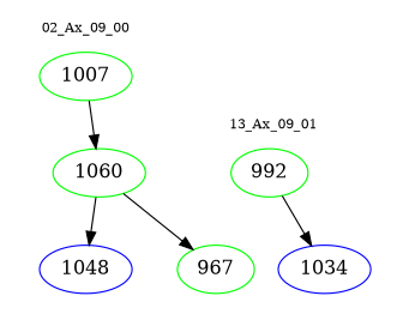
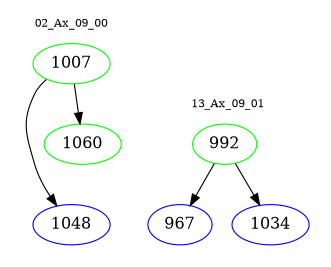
  digraph {
    node [color=green]
    edge [color=black]
    n1 [label=1007]
    n2 [color=blue label=1048]
    n3 [label=1060]
    n4 [label=992]
-   n5 [label=967]
+   n5 [color=blue label=967]
    n6 [color=blue label=1034]
    subgraph cluster_1 {
      color=white
      fontsize=10
      label="02_Ax_09_00"
      n1
      n2
      n3
    }
    subgraph cluster_2 {
      color=white
      fontsize=10
      label="13_Ax_09_01"
      n4
      n5
      n6
    }
-   n3 -> n2
+   n1 -> n2
    n1 -> n3
-   n3 -> n5
+   n4 -> n5
    n4 -> n6
  }
